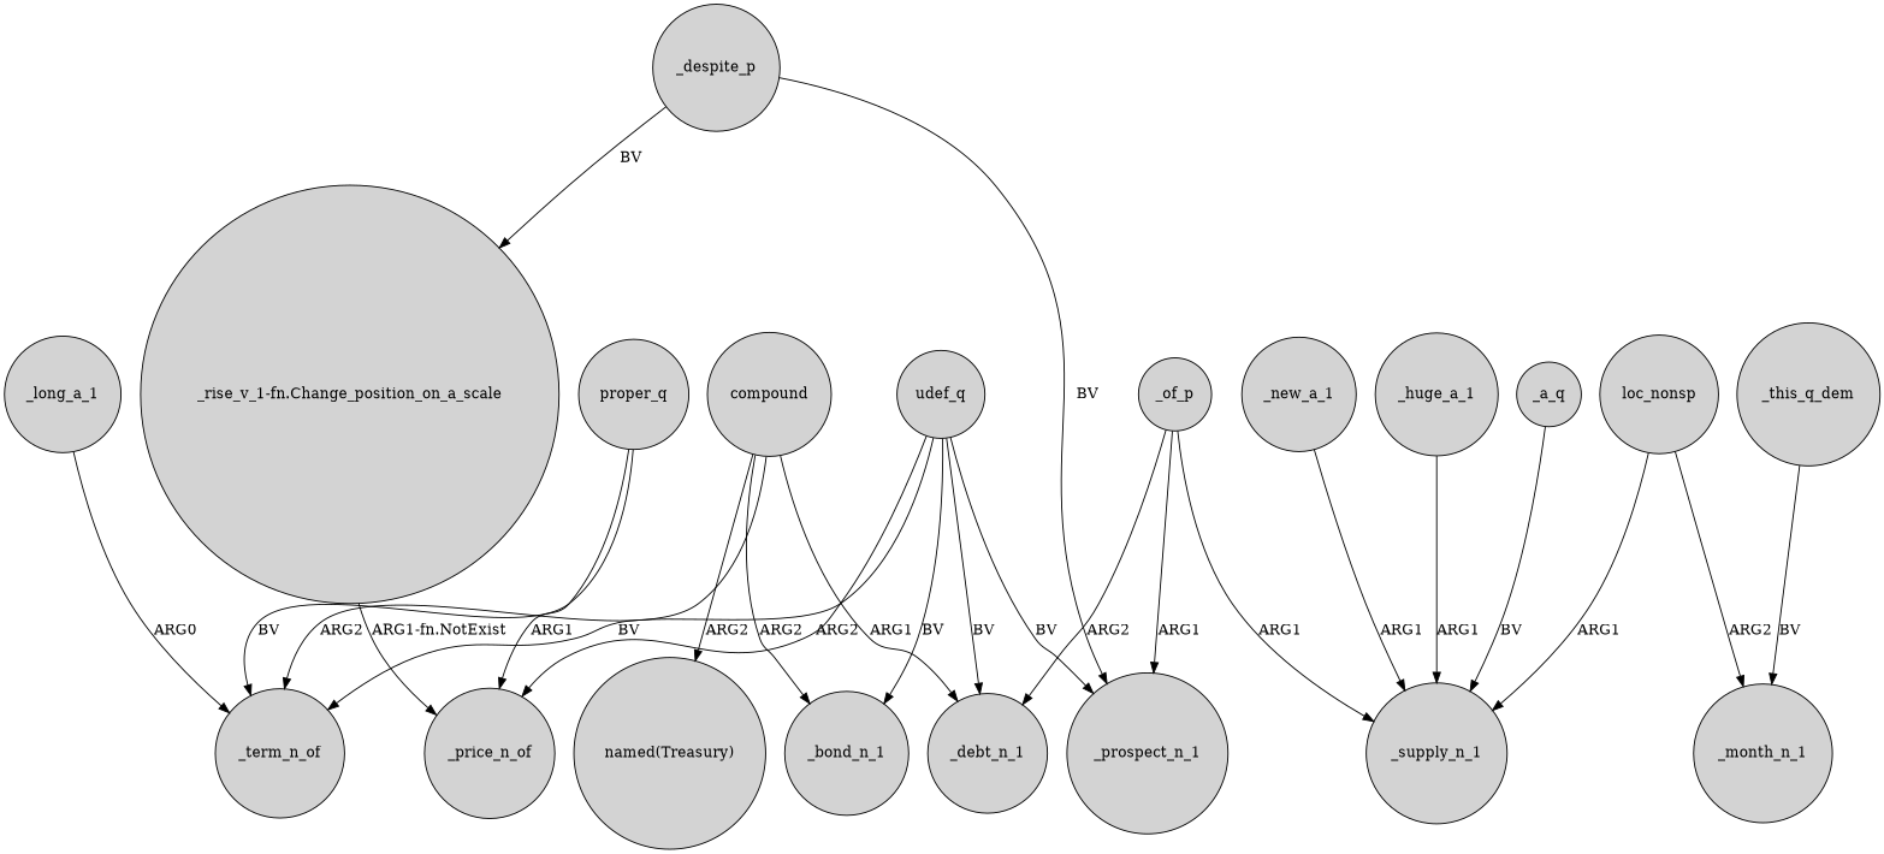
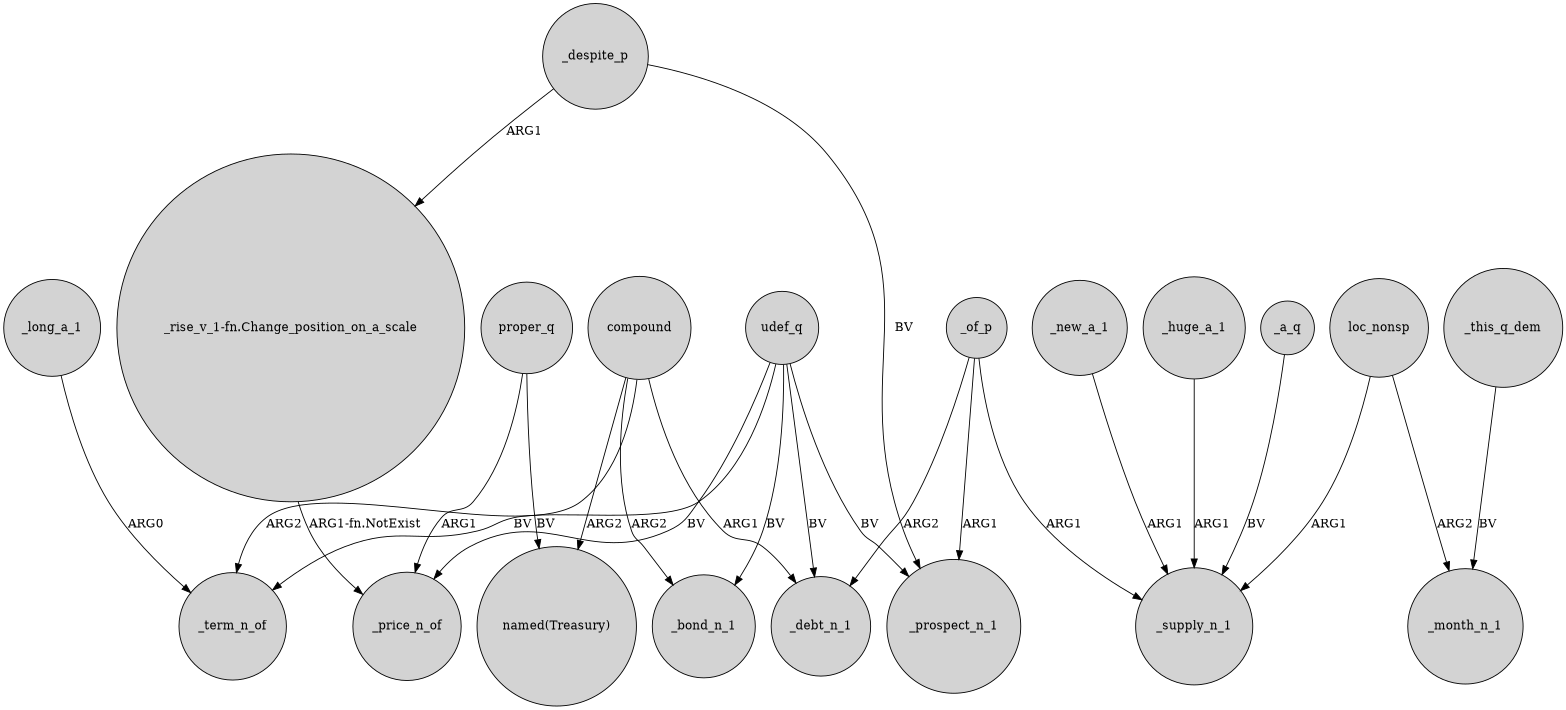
  digraph {
    node [shape=circle style=filled]
    _a_q
    _supply_n_1
    compound
    "named(Treasury)"
    _debt_n_1
    _term_n_of
    _bond_n_1
    udef_q
    _price_n_of
    _prospect_n_1
    _despite_p
    "_rise_v_1-fn.Change_position_on_a_scale"
    _this_q_dem
    _month_n_1
    _of_p
    _new_a_1
    _huge_a_1
    loc_nonsp
    proper_q
    _long_a_1
    _a_q -> _supply_n_1 [label=BV]
    compound -> "named(Treasury)" [label=ARG2]
    compound -> _debt_n_1 [label=ARG1]
    compound -> _term_n_of [label=ARG2]
    compound -> _bond_n_1 [label=ARG2]
    udef_q -> _debt_n_1 [label=BV]
    udef_q -> _term_n_of [label=BV]
    udef_q -> _bond_n_1 [label=BV]
-   udef_q -> _price_n_of [label=ARG2]
+   udef_q -> _price_n_of [label=BV]
    udef_q -> _prospect_n_1 [label=BV]
    _despite_p -> _prospect_n_1 [label=BV]
-   _despite_p -> "_rise_v_1-fn.Change_position_on_a_scale" [label=BV]
+   _despite_p -> "_rise_v_1-fn.Change_position_on_a_scale" [label=ARG1]
    "_rise_v_1-fn.Change_position_on_a_scale" -> _price_n_of [label="ARG1-fn.NotExist"]
    _this_q_dem -> _month_n_1 [label=BV]
    _of_p -> _supply_n_1 [label=ARG1]
    _of_p -> _debt_n_1 [label=ARG2]
    _of_p -> _prospect_n_1 [label=ARG1]
    _new_a_1 -> _supply_n_1 [label=ARG1]
    _huge_a_1 -> _supply_n_1 [label=ARG1]
    loc_nonsp -> _supply_n_1 [label=ARG1]
    loc_nonsp -> _month_n_1 [label=ARG2]
-   proper_q -> _term_n_of [label=BV]
+   proper_q -> "named(Treasury)" [label=BV]
    proper_q -> _price_n_of [label=ARG1]
    _long_a_1 -> _term_n_of [label=ARG0]
  }
